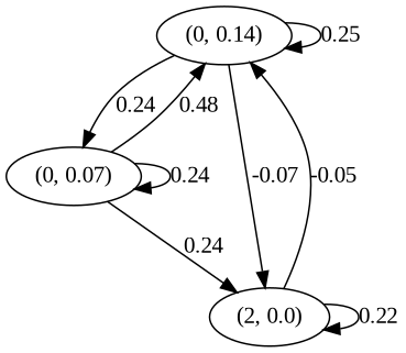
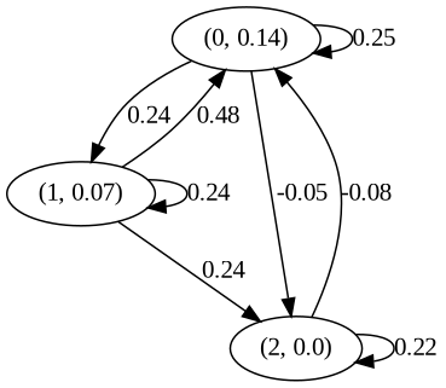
  digraph {
    fontname="Liberation Serif"
    node [fontname="Liberation Serif"]
    edge [fontname="Liberation Serif"]
    n1 [label="(0, 0.14)"]
-   n2 [label="(0, 0.07)"]
+   n2 [label="(1, 0.07)"]
    n3 [label="(2, 0.0)"]
    n1 -> n1 [label=0.25]
    n1 -> n2 [label=0.24]
-   n1 -> n3 [label=-0.07]
+   n1 -> n3 [label=-0.05]
    n2 -> n1 [label=0.48]
    n2 -> n2 [label=0.24]
    n2 -> n3 [label=0.24]
-   n3 -> n1 [label=-0.05]
+   n3 -> n1 [label=-0.08]
    n3 -> n3 [label=0.22]
  }
